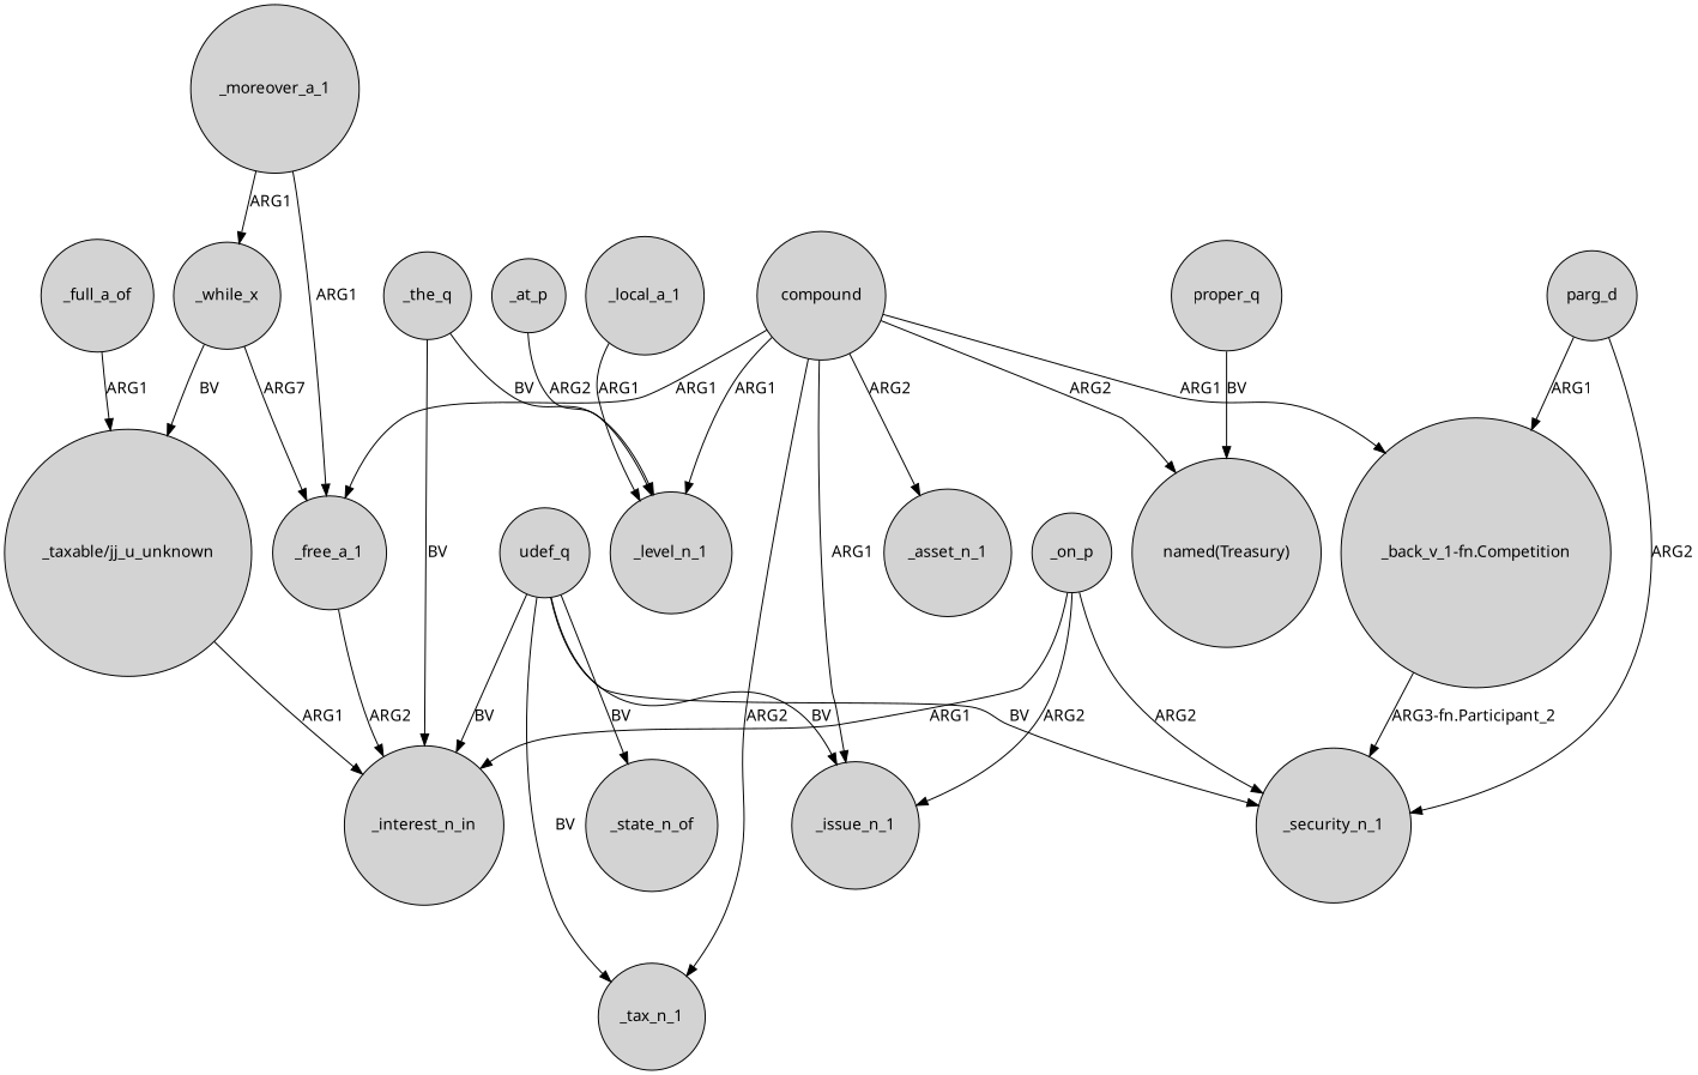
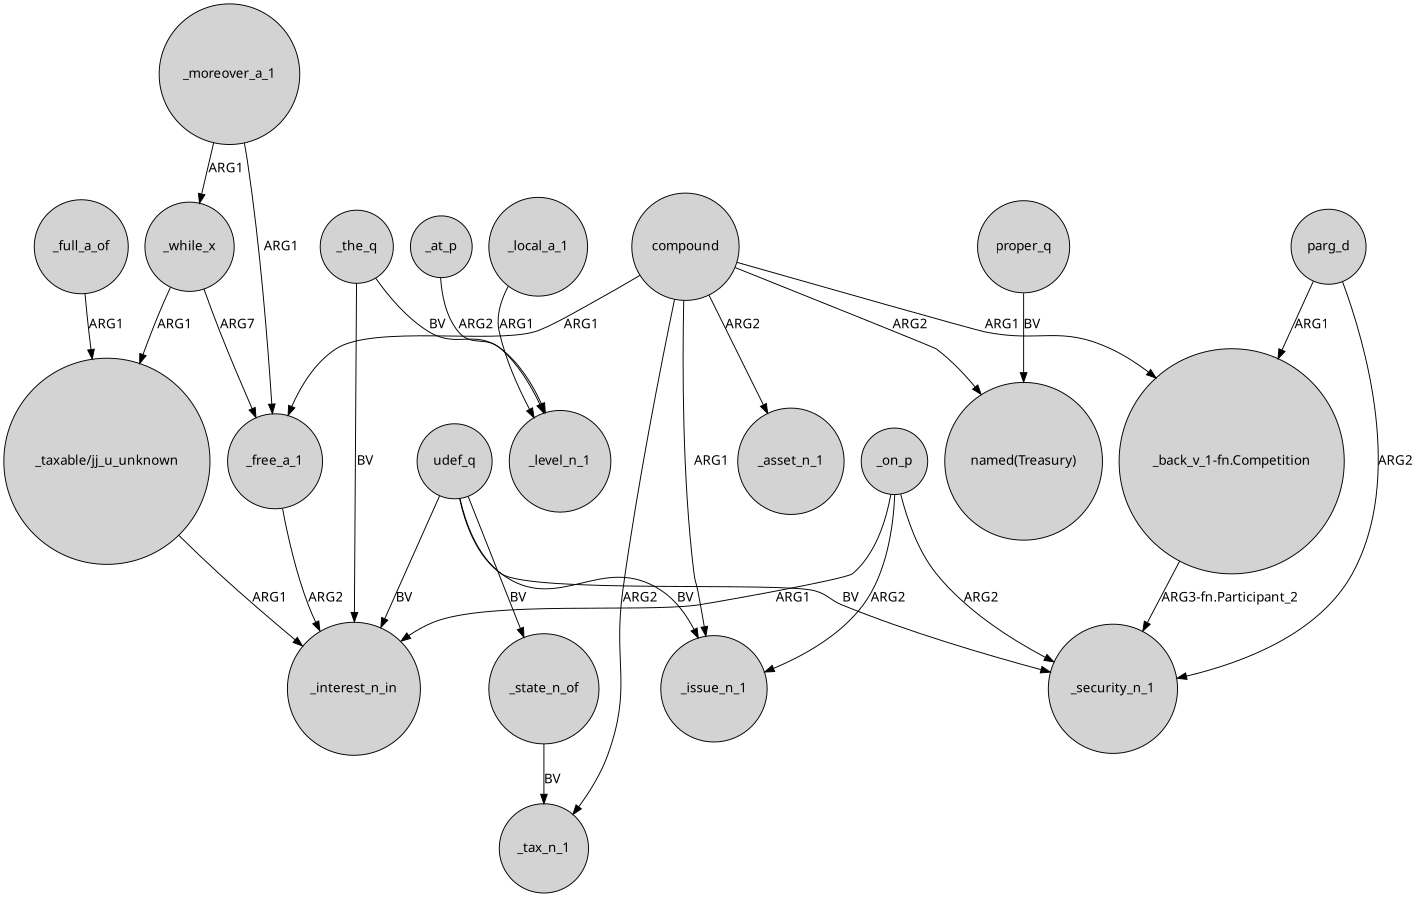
  digraph {
    fontname="Noto Sans"
    node [fontname="Noto Sans" shape=circle style=filled]
    edge [fontname="Noto Sans"]
    _free_a_1
    _interest_n_in
    _while_x
    "_taxable/jj_u_unknown"
    compound
    _level_n_1
    "_back_v_1-fn.Competition"
    _asset_n_1
    _tax_n_1
    "named(Treasury)"
    _issue_n_1
    _security_n_1
    _the_q
    _local_a_1
    _at_p
    udef_q
    _state_n_of
    _on_p
    _full_a_of
    _moreover_a_1
    proper_q
    parg_d
    _free_a_1 -> _interest_n_in [label=ARG2]
    _while_x -> _free_a_1 [label=ARG7]
-   _while_x -> "_taxable/jj_u_unknown" [label=BV]
+   _while_x -> "_taxable/jj_u_unknown" [label=ARG1]
    "_taxable/jj_u_unknown" -> _interest_n_in [label=ARG1]
    compound -> _free_a_1 [label=ARG1]
-   compound -> _level_n_1 [label=ARG1]
    compound -> "_back_v_1-fn.Competition" [label=ARG1]
    compound -> _asset_n_1 [label=ARG2]
    compound -> _tax_n_1 [label=ARG2]
    compound -> "named(Treasury)" [label=ARG2]
    compound -> _issue_n_1 [label=ARG1]
    "_back_v_1-fn.Competition" -> _security_n_1 [label="ARG3-fn.Participant_2"]
    _the_q -> _interest_n_in [label=BV]
    _the_q -> _level_n_1 [label=BV]
    _local_a_1 -> _level_n_1 [label=ARG1]
    _at_p -> _level_n_1 [label=ARG2]
    udef_q -> _interest_n_in [label=BV]
-   udef_q -> _tax_n_1 [label=BV]
+   _state_n_of -> _tax_n_1 [label=BV]
    udef_q -> _issue_n_1 [label=BV]
    udef_q -> _security_n_1 [label=BV]
    udef_q -> _state_n_of [label=BV]
    _on_p -> _interest_n_in [label=ARG1]
    _on_p -> _issue_n_1 [label=ARG2]
    _on_p -> _security_n_1 [label=ARG2]
    _full_a_of -> "_taxable/jj_u_unknown" [label=ARG1]
    _moreover_a_1 -> _free_a_1 [label=ARG1]
    _moreover_a_1 -> _while_x [label=ARG1]
    proper_q -> "named(Treasury)" [label=BV]
    parg_d -> "_back_v_1-fn.Competition" [label=ARG1]
    parg_d -> _security_n_1 [label=ARG2]
  }
